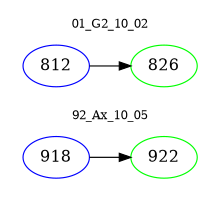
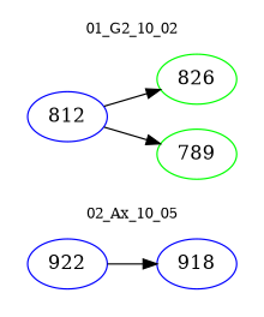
  digraph {
    rankdir=LR
    node [color=blue]
    edge [color=black]
    n1 [label=918]
-   n2 [color=green label=922]
+   n2 [label=922]
    n3 [label=812]
+   n4 [color=green label=789]
    n5 [color=green label=826]
    subgraph cluster_1 {
      color=white
      fontsize=10
-     label="92_Ax_10_05"
+     label="02_Ax_10_05"
      n1
      n2
    }
    subgraph cluster_2 {
      color=white
      fontsize=10
      label="01_G2_10_02"
      n3
+     n4
      n5
    }
-   n1 -> n2
+   n2 -> n1
+   n3 -> n4
    n3 -> n5
  }
